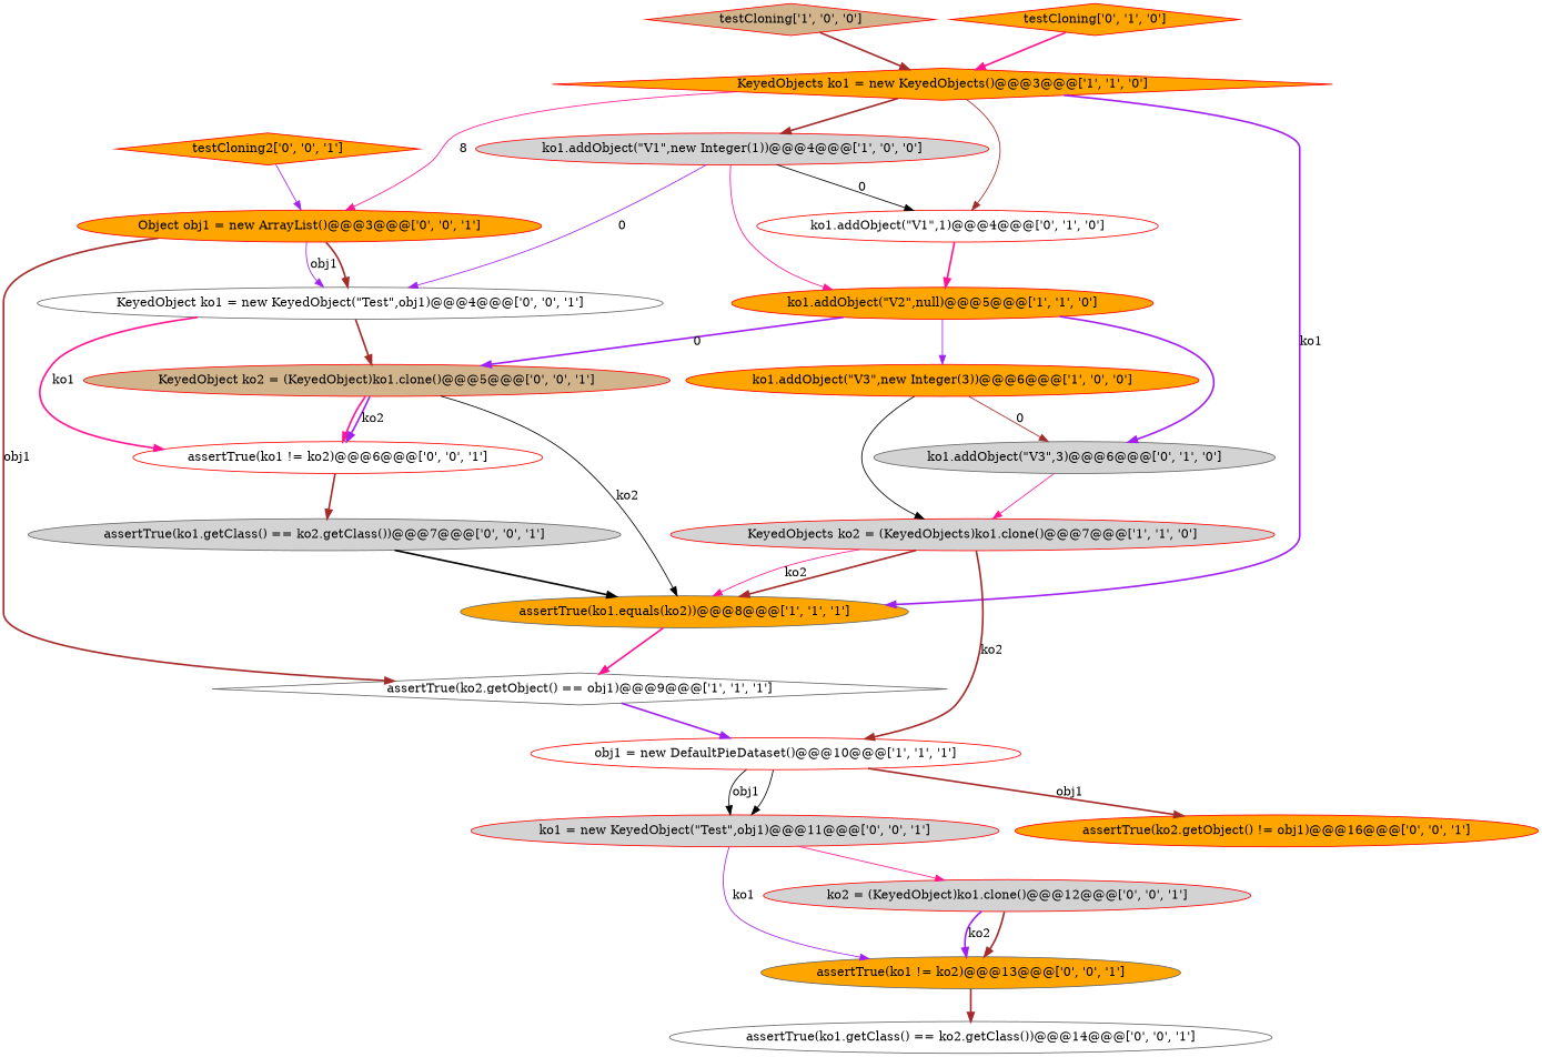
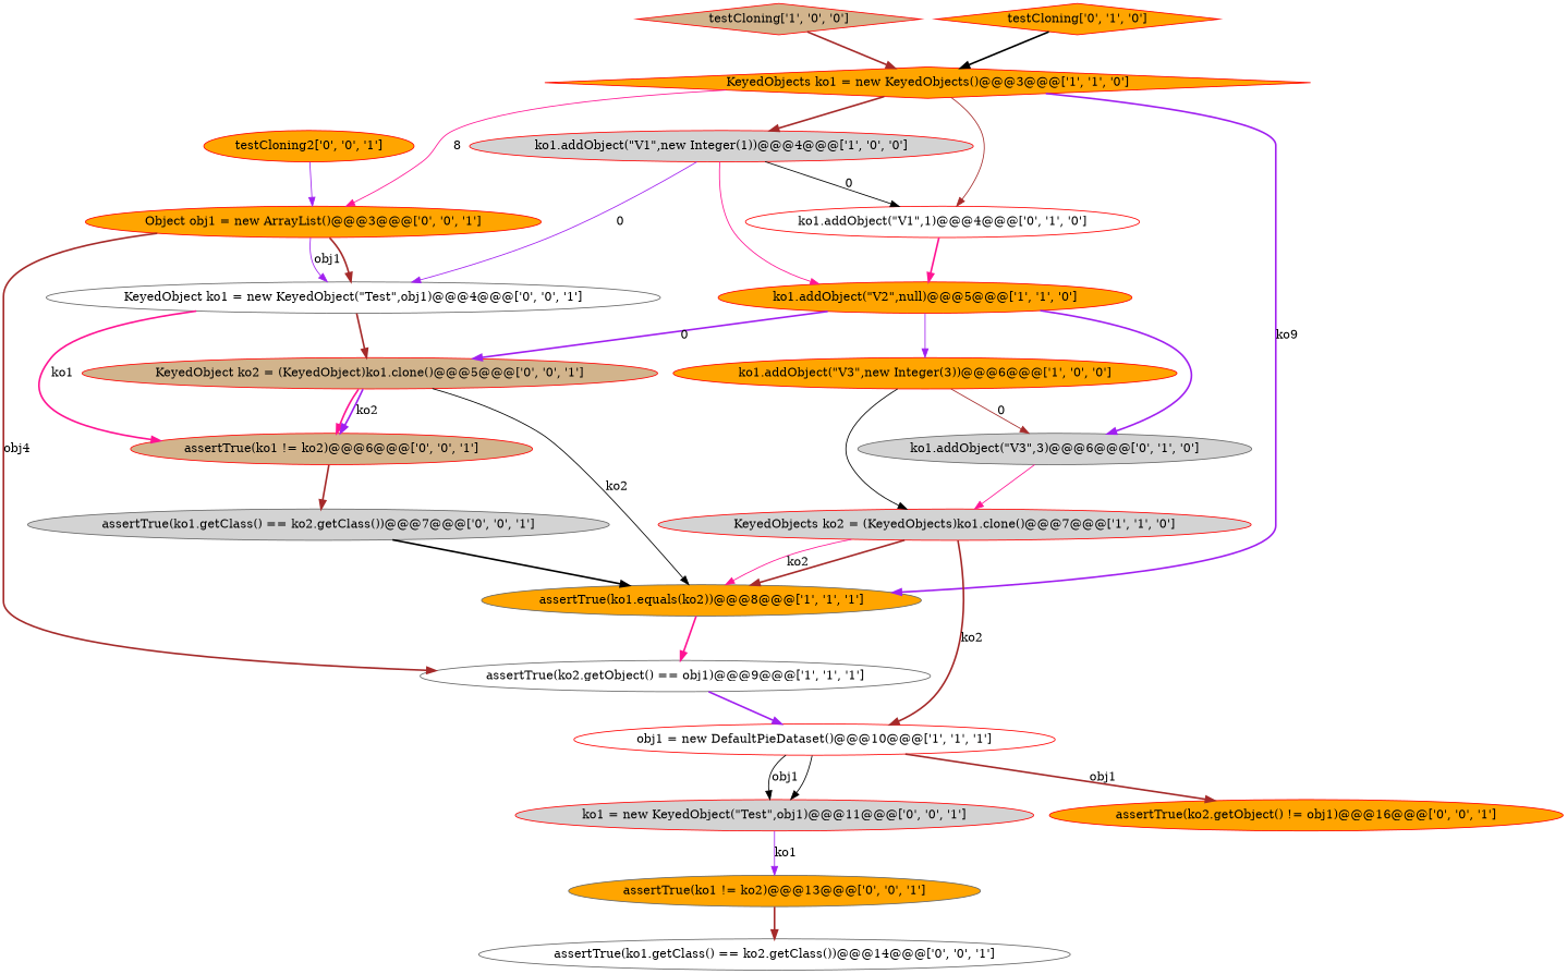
  digraph {
    node [color=red fillcolor=orange shape=ellipse style=filled]
    edge [color=brown style=bold]
    n1 [label="Object obj1 = new ArrayList()@@@3@@@['0', '0', '1']"]
-   n2 [color=gray40 fillcolor=white label="assertTrue(ko2.getObject() == obj1)@@@9@@@['1', '1', '1']" shape=diamond]
+   n2 [color=gray40 fillcolor=white label="assertTrue(ko2.getObject() == obj1)@@@9@@@['1', '1', '1']"]
    n3 [color=gray40 fillcolor=white label="KeyedObject ko1 = new KeyedObject(\"Test\",obj1)@@@4@@@['0', '0', '1']"]
    n4 [fillcolor=white label="obj1 = new DefaultPieDataset()@@@10@@@['1', '1', '1']"]
    n5 [fillcolor=tan label="KeyedObject ko2 = (KeyedObject)ko1.clone()@@@5@@@['0', '0', '1']"]
-   n6 [fillcolor=white label="assertTrue(ko1 != ko2)@@@6@@@['0', '0', '1']"]
+   n6 [fillcolor=tan label="assertTrue(ko1 != ko2)@@@6@@@['0', '0', '1']"]
    n7 [fillcolor=tan label="testCloning['1', '0', '0']" shape=diamond]
    n8 [label="KeyedObjects ko1 = new KeyedObjects()@@@3@@@['1', '1', '0']" shape=diamond]
    n9 [fillcolor=white label="ko1.addObject(\"V1\",1)@@@4@@@['0', '1', '0']"]
    n10 [color=gray40 label="assertTrue(ko1.equals(ko2))@@@8@@@['1', '1', '1']"]
    n11 [fillcolor=lightgrey label="ko1.addObject(\"V1\",new Integer(1))@@@4@@@['1', '0', '0']"]
-   n12 [label="testCloning2['0', '0', '1']" shape=diamond]
+   n12 [label="testCloning2['0', '0', '1']"]
    n13 [label="ko1.addObject(\"V2\",null)@@@5@@@['1', '1', '0']"]
    n14 [label="ko1.addObject(\"V3\",new Integer(3))@@@6@@@['1', '0', '0']"]
    n15 [color=gray40 fillcolor=lightgrey label="ko1.addObject(\"V3\",3)@@@6@@@['0', '1', '0']"]
    n16 [label="testCloning['0', '1', '0']" shape=diamond]
    n17 [color=gray40 fillcolor=lightgrey label="assertTrue(ko1.getClass() == ko2.getClass())@@@7@@@['0', '0', '1']"]
    n18 [color=gray40 label="assertTrue(ko1 != ko2)@@@13@@@['0', '0', '1']"]
    n19 [color=gray40 fillcolor=white label="assertTrue(ko1.getClass() == ko2.getClass())@@@14@@@['0', '0', '1']"]
    n20 [fillcolor=lightgrey label="KeyedObjects ko2 = (KeyedObjects)ko1.clone()@@@7@@@['1', '1', '0']"]
    n21 [fillcolor=lightgrey label="ko1 = new KeyedObject(\"Test\",obj1)@@@11@@@['0', '0', '1']"]
    n22 [label="assertTrue(ko2.getObject() != obj1)@@@16@@@['0', '0', '1']"]
-   n23 [fillcolor=lightgrey label="ko2 = (KeyedObject)ko1.clone()@@@12@@@['0', '0', '1']"]
-   n1 -> n2 [label=obj1]
+   n1 -> n2 [label=obj4]
    n1 -> n3 [color=purple label=obj1 style=solid]
    n1 -> n3
    n2 -> n4 [color=purple]
    n3 -> n5
    n3 -> n6 [color=deeppink label=ko1]
    n4 -> n21 [color=black style=solid]
    n4 -> n21 [color=black label=obj1 style=solid]
    n4 -> n22 [label=obj1]
    n5 -> n6 [color=deeppink]
    n5 -> n6 [color=purple label=ko2]
    n5 -> n10 [color=black label=ko2 style=solid]
    n6 -> n17
    n7 -> n8
    n8 -> n1 [color=deeppink label=8 style=solid]
    n8 -> n9 [style=solid]
-   n8 -> n10 [color=purple label=ko1]
+   n8 -> n10 [color=purple label=ko9]
    n8 -> n11
    n9 -> n13 [color=deeppink]
    n10 -> n2 [color=deeppink]
    n11 -> n3 [color=purple label=0 style=solid]
    n11 -> n9 [color=black label=0 style=solid]
    n11 -> n13 [color=deeppink style=solid]
    n12 -> n1 [color=purple style=solid]
    n13 -> n5 [color=purple label=0]
    n13 -> n14 [color=purple style=solid]
    n13 -> n15 [color=purple]
    n14 -> n15 [label=0 style=solid]
    n14 -> n20 [color=black style=solid]
    n15 -> n20 [color=deeppink style=solid]
-   n16 -> n8 [color=deeppink]
+   n16 -> n8 [color=black]
    n17 -> n10 [color=black]
    n18 -> n19
    n20 -> n4 [label=ko2]
    n20 -> n10
    n20 -> n10 [color=deeppink label=ko2 style=solid]
    n21 -> n18 [color=purple label=ko1 style=solid]
-   n21 -> n23 [color=deeppink style=solid]
-   n23 -> n18
-   n23 -> n18 [color=purple label=ko2]
  }
